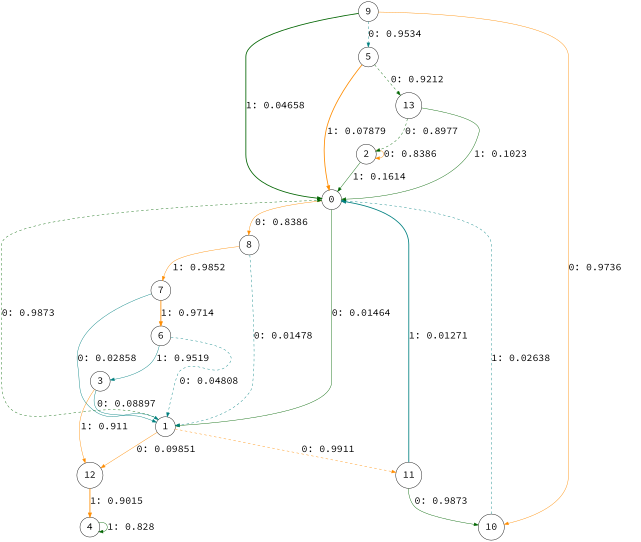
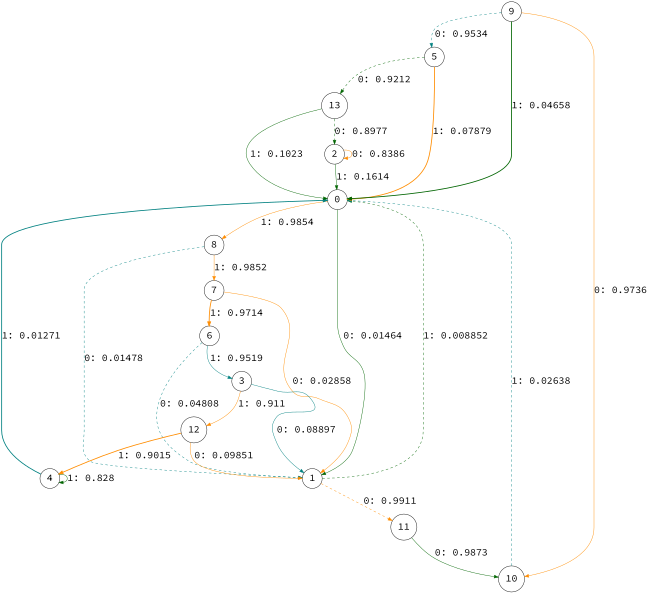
  digraph {
    fontname="Source Code Pro"
    node [fontname="Source Code Pro" fontsize=24 shape=circle]
    edge [color=darkorange fontname="Source Code Pro" fontsize=24 style=solid]
    0
    1
    8
    11
    7
    10
    6
    2
    3
    12
    4
    5
    13
    9
    0 -> 1 [color=darkgreen label="0: 0.01464  "]
-   0 -> 8 [label="0: 0.8386   "]
-   1 -> 0 [color=darkgreen label="0: 0.9873   " style=dashed]
+   0 -> 8 [label="1: 0.9854   "]
+   1 -> 0 [color=darkgreen label="1: 0.008852  " style=dashed]
    1 -> 11 [label="0: 0.9911   " style=dashed]
    8 -> 1 [color=teal label="0: 0.01478  " style=dashed]
    8 -> 7 [label="1: 0.9852   "]
-   11 -> 0 [color=teal label="1: 0.01271  " style=bold]
+   4 -> 0 [color=teal label="1: 0.01271  " style=bold]
    11 -> 10 [color=darkgreen label="0: 0.9873   "]
-   7 -> 1 [color=teal label="0: 0.02858  "]
+   7 -> 1 [label="0: 0.02858  "]
    7 -> 6 [label="1: 0.9714   " style=bold]
    10 -> 0 [color=teal label="1: 0.02638  " style=dashed]
    6 -> 1 [color=teal label="0: 0.04808  " style=dashed]
    6 -> 3 [color=teal label="1: 0.9519   "]
    2 -> 0 [color=darkgreen label="1: 0.1614   "]
    2 -> 2 [label="0: 0.8386   "]
    3 -> 1 [color=teal label="0: 0.08897  "]
    3 -> 12 [label="1: 0.911    "]
-   1 -> 12 [label="0: 0.09851  "]
+   12 -> 1 [label="0: 0.09851  "]
    12 -> 4 [label="1: 0.9015   " style=bold]
    4 -> 4 [color=darkgreen label="1: 0.828    "]
    5 -> 0 [label="1: 0.07879  " style=bold]
    5 -> 13 [color=darkgreen label="0: 0.9212   " style=dashed]
    13 -> 0 [color=darkgreen label="1: 0.1023   "]
    13 -> 2 [color=darkgreen label="0: 0.8977   " style=dashed]
    9 -> 0 [color=darkgreen label="1: 0.04658  " style=bold]
    9 -> 10 [label="0: 0.9736   "]
    9 -> 5 [color=teal label="0: 0.9534   " style=dashed]
  }
